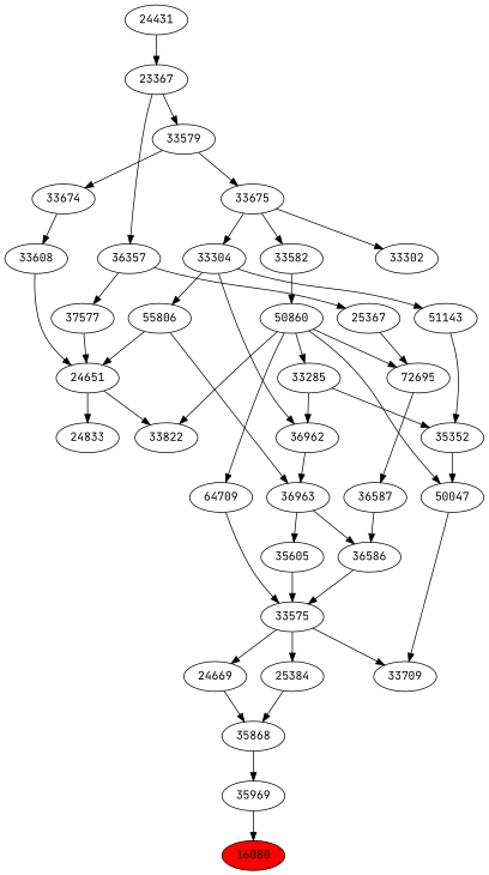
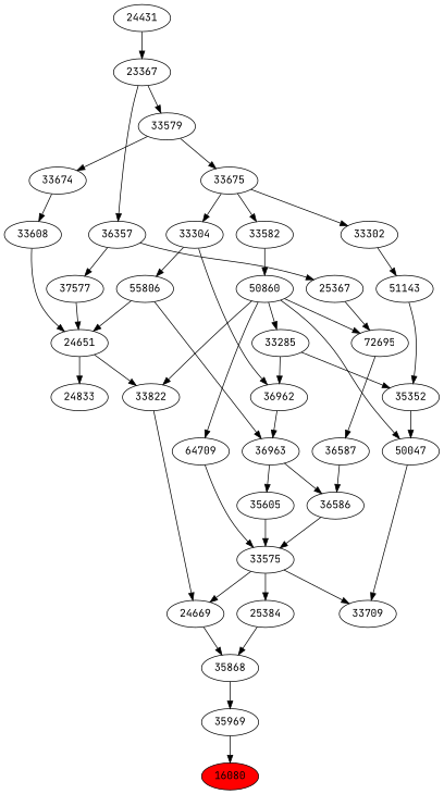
  strict digraph {
    fontname="JetBrains Mono"
    node [fontname="JetBrains Mono"]
    edge [fontname="JetBrains Mono"]
    n1 [fillcolor=red label=16080 style=filled]
    n2 [label=35969]
    n3 [label=33709]
    n4 [label=35868]
    n5 [label=50047]
    n6 [label=33575]
    n7 [label=25384]
    n8 [label=24669]
    n9 [label=35352]
    n10 [label=50860]
    n11 [label=64709]
    n12 [label=33822]
    n13 [label=33285]
    n14 [label=72695]
    n15 [label=36962]
    n16 [label=36587]
    n17 [label=36586]
    n18 [label=35605]
    n19 [label=36963]
    n20 [label=51143]
    n21 [label=33582]
    n22 [label=24833]
    n23 [label=24651]
    n24 [label=33302]
    n25 [label=33675]
    n26 [label=33304]
    n27 [label=55806]
    n28 [label=33608]
    n29 [label=37577]
    n30 [label=33579]
    n31 [label=33674]
    n32 [label=25367]
    n33 [label=36357]
    n34 [label=23367]
    n35 [label=24431]
    n2 -> n1
    n4 -> n2
    n5 -> n3
    n6 -> n3
    n6 -> n7
    n6 -> n8
    n7 -> n4
    n8 -> n4
    n9 -> n5
    n10 -> n5
    n10 -> n11
    n10 -> n12
    n10 -> n13
    n10 -> n14
    n11 -> n6
+   n12 -> n8
    n13 -> n9
    n13 -> n15
    n14 -> n16
    n15 -> n19
    n16 -> n17
    n17 -> n6
    n18 -> n6
    n19 -> n17
    n19 -> n18
    n20 -> n9
    n21 -> n10
    n23 -> n12
    n23 -> n22
-   n26 -> n20
+   n24 -> n20
    n25 -> n21
    n25 -> n24
    n25 -> n26
    n26 -> n15
    n26 -> n27
    n27 -> n19
    n27 -> n23
    n28 -> n23
    n29 -> n23
    n30 -> n25
    n30 -> n31
    n31 -> n28
    n32 -> n14
    n33 -> n29
    n33 -> n32
    n34 -> n30
    n34 -> n33
    n35 -> n34
  }
